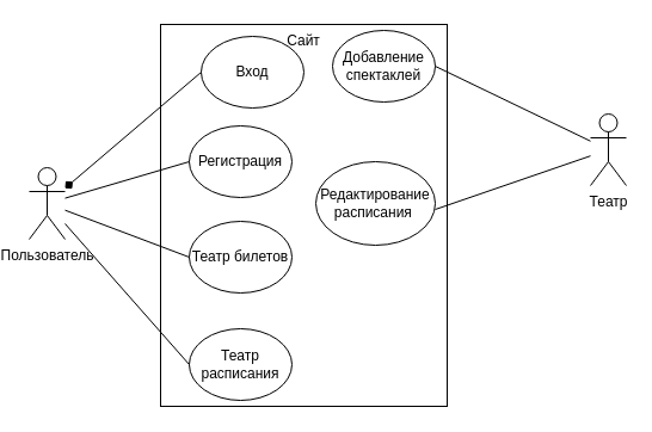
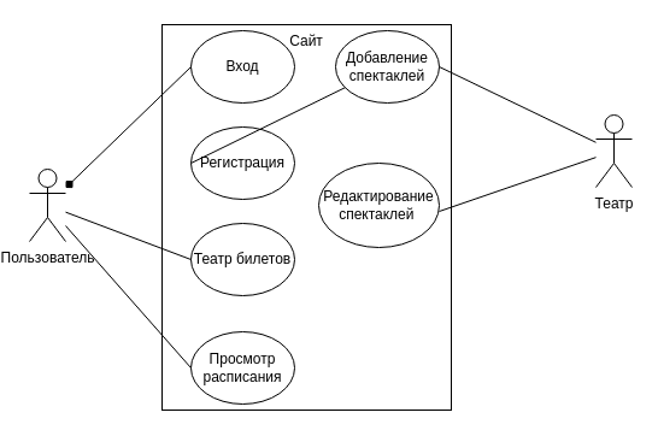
  <mxCell id="0" />
  <mxCell id="1" parent="0" />
  <mxCell id="2" value="Сайт" style="rounded=0;whiteSpace=wrap;html=1;fillColor=none;align=center;horizontal=1;verticalAlign=top;" vertex="1" parent="1"><mxGeometry x="130" y="20" width="240" height="320" as="geometry" /></mxCell>
  <mxCell id="3" value="Театр" style="shape=umlActor;verticalLabelPosition=bottom;verticalAlign=top;html=1;outlineConnect=0;fillColor=none;" vertex="1" parent="1"><mxGeometry x="490" y="95" width="30" height="60" as="geometry" /></mxCell>
  <mxCell id="4" value="Добавление спектаклей" style="ellipse;whiteSpace=wrap;html=1;fillColor=none;" vertex="1" parent="1"><mxGeometry x="274" y="25" width="86" height="60" as="geometry" /></mxCell>
- <mxCell id="5" value="Редактирование расписания&amp;nbsp;" style="ellipse;whiteSpace=wrap;html=1;fillColor=none;" vertex="1" parent="1"><mxGeometry x="260" y="135" width="100" height="70" as="geometry" /></mxCell>
+ <mxCell id="5" value="Редактирование спектаклей&amp;nbsp;" style="ellipse;whiteSpace=wrap;html=1;fillColor=none;" vertex="1" parent="1"><mxGeometry x="260" y="135" width="100" height="70" as="geometry" /></mxCell>
  <mxCell id="6" value="" style="endArrow=none;html=1;rounded=0;strokeColor=#000000;" edge="1" parent="1" target="3"><mxGeometry width="50" height="50" relative="1" as="geometry"><mxPoint x="360" y="55" as="sourcePoint" /><mxPoint x="480" y="155" as="targetPoint" /></mxGeometry></mxCell>
  <mxCell id="7" value="" style="endArrow=none;html=1;rounded=0;strokeColor=#000000;" edge="1" parent="1" target="3"><mxGeometry width="50" height="50" relative="1" as="geometry"><mxPoint x="360" y="175" as="sourcePoint" /><mxPoint x="490" y="275" as="targetPoint" /></mxGeometry></mxCell>
- <mxCell id="8" value="Вход" style="ellipse;whiteSpace=wrap;html=1;fillColor=none;" vertex="1" parent="1"><mxGeometry x="164" y="30" width="86" height="60" as="geometry" /></mxCell>
+ <mxCell id="8" value="Вход" style="ellipse;whiteSpace=wrap;html=1;fillColor=none;" vertex="1" parent="1"><mxGeometry x="154" y="25" width="86" height="60" as="geometry" /></mxCell>
  <mxCell id="9" value="Регистрация" style="ellipse;whiteSpace=wrap;html=1;fillColor=none;" vertex="1" parent="1"><mxGeometry x="154" y="105" width="86" height="60" as="geometry" /></mxCell>
  <mxCell id="10" value="Театр билетов" style="ellipse;whiteSpace=wrap;html=1;fillColor=none;" vertex="1" parent="1"><mxGeometry x="154" y="185" width="86" height="60" as="geometry" /></mxCell>
- <mxCell id="11" value="Театр расписания" style="ellipse;whiteSpace=wrap;html=1;fillColor=none;" vertex="1" parent="1"><mxGeometry x="154" y="275" width="86" height="60" as="geometry" /></mxCell>
+ <mxCell id="11" value="Просмотр расписания" style="ellipse;whiteSpace=wrap;html=1;fillColor=none;" vertex="1" parent="1"><mxGeometry x="154" y="275" width="86" height="60" as="geometry" /></mxCell>
  <mxCell id="12" value="Пользователь" style="shape=umlActor;verticalLabelPosition=bottom;verticalAlign=top;html=1;outlineConnect=0;fillColor=none;" vertex="1" parent="1"><mxGeometry x="20" y="140" width="30" height="60" as="geometry" /></mxCell>
  <mxCell id="13" value="" style="endArrow=diamond;html=1;rounded=0;strokeColor=#000000;exitX=0;exitY=0.5;exitDx=0;exitDy=0;" edge="1" parent="1" source="8" target="12"><mxGeometry width="50" height="50" relative="1" as="geometry"><mxPoint x="-80" y="34" as="sourcePoint" /><mxPoint x="50" y="115" as="targetPoint" /></mxGeometry></mxCell>
- <mxCell id="14" value="" style="endArrow=none;html=1;rounded=0;strokeColor=#000000;exitX=0;exitY=0.5;exitDx=0;exitDy=0;" edge="1" parent="1" source="9" target="12"><mxGeometry width="50" height="50" relative="1" as="geometry"><mxPoint x="164" y="65" as="sourcePoint" /><mxPoint x="60" y="166" as="targetPoint" /></mxGeometry></mxCell>
+ <mxCell id="14" value="" style="endArrow=none;html=1;rounded=0;strokeColor=#000000;exitX=0;exitY=0.5;exitDx=0;exitDy=0;" edge="1" parent="1" source="9" target="4"><mxGeometry width="50" height="50" relative="1" as="geometry"><mxPoint x="164" y="65" as="sourcePoint" /><mxPoint x="60" y="166" as="targetPoint" /></mxGeometry></mxCell>
  <mxCell id="15" value="" style="endArrow=none;html=1;rounded=0;strokeColor=#000000;exitX=0;exitY=0.5;exitDx=0;exitDy=0;" edge="1" parent="1" source="10" target="12"><mxGeometry width="50" height="50" relative="1" as="geometry"><mxPoint x="164" y="145" as="sourcePoint" /><mxPoint x="60" y="176" as="targetPoint" /></mxGeometry></mxCell>
  <mxCell id="16" value="" style="endArrow=none;html=1;rounded=0;strokeColor=#000000;exitX=0;exitY=0.5;exitDx=0;exitDy=0;" edge="1" parent="1" source="11" target="12"><mxGeometry width="50" height="50" relative="1" as="geometry"><mxPoint x="164" y="225" as="sourcePoint" /><mxPoint x="60" y="186" as="targetPoint" /></mxGeometry></mxCell>
